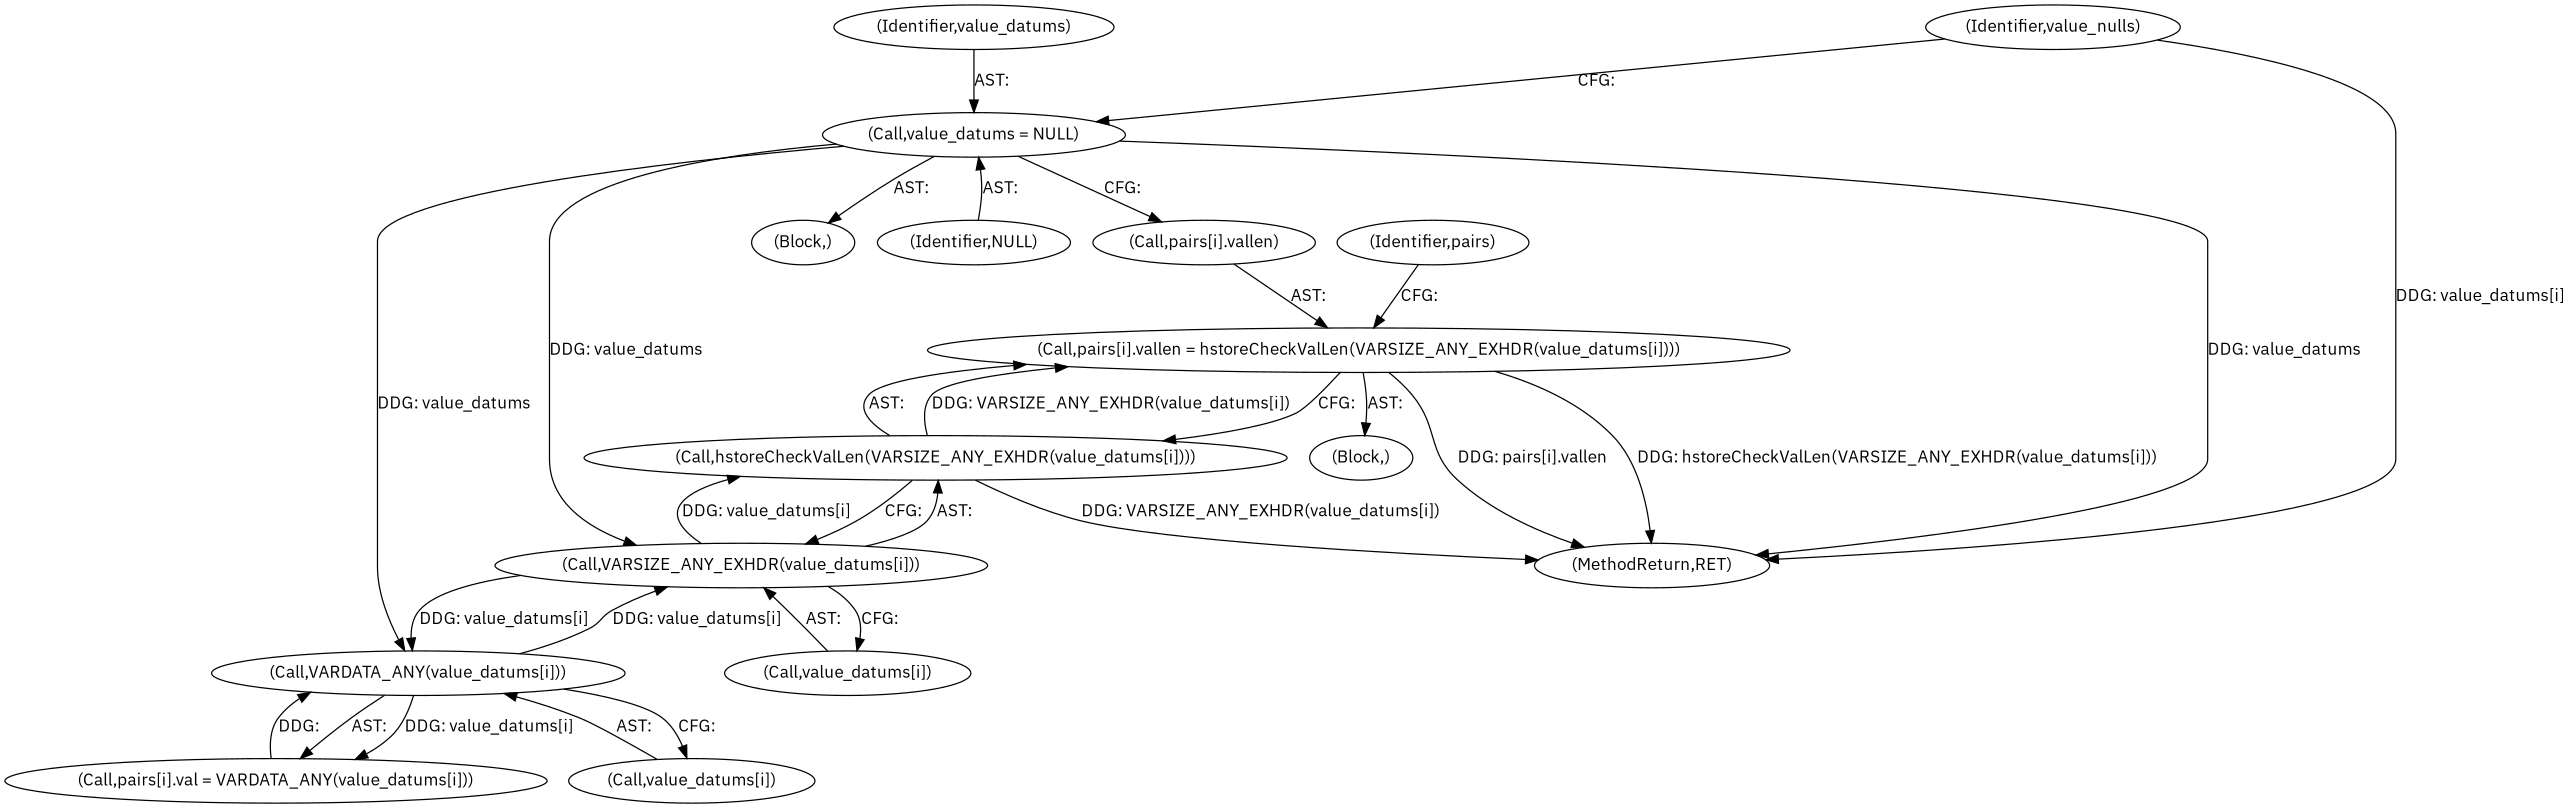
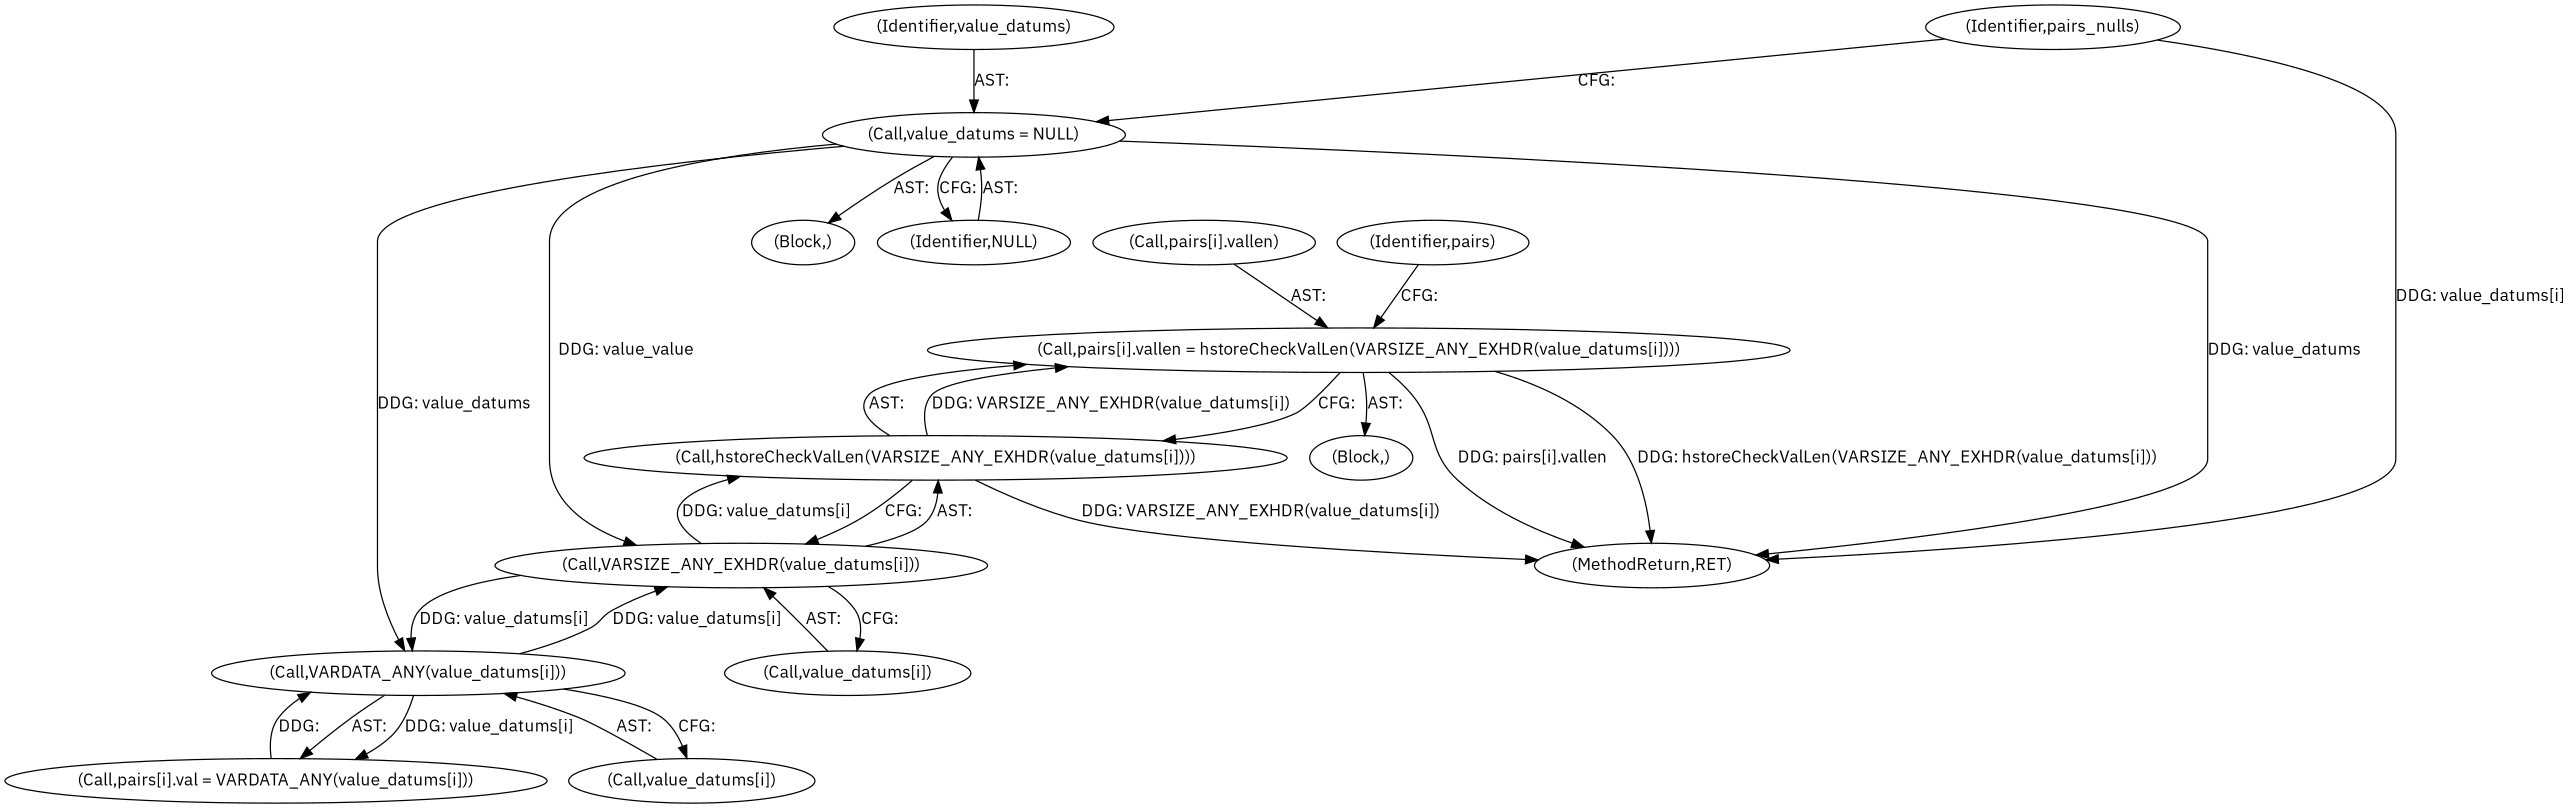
  digraph {
    fontname="IBM Plex Sans"
    node [fontname="IBM Plex Sans"]
    edge [fontname="IBM Plex Sans"]
    n1 [label="(Call,pairs[i].vallen = hstoreCheckValLen(VARSIZE_ANY_EXHDR(value_datums[i])))"]
    n2 [label="(Call,hstoreCheckValLen(VARSIZE_ANY_EXHDR(value_datums[i])))"]
    n3 [label="(MethodReturn,RET)"]
    n4 [label="(Block,)"]
    n5 [label="(Call,VARSIZE_ANY_EXHDR(value_datums[i]))"]
    n6 [label="(Call,VARDATA_ANY(value_datums[i]))"]
    n7 [label="(Call,value_datums[i])"]
    n8 [label="(Call,pairs[i].val = VARDATA_ANY(value_datums[i]))"]
    n9 [label="(Call,value_datums[i])"]
    n10 [label="(Call,value_datums = NULL)"]
    n11 [label="(Block,)"]
    n12 [label="(Identifier,NULL)"]
    n13 [label="(Identifier,pairs)"]
    n14 [label="(Call,pairs[i].vallen)"]
    n15 [label="(Identifier,value_datums)"]
-   n16 [label="(Identifier,value_nulls)"]
+   n16 [label="(Identifier,pairs_nulls)"]
    n1 -> n2 [label="CFG: "]
    n1 -> n3 [label="DDG: hstoreCheckValLen(VARSIZE_ANY_EXHDR(value_datums[i]))"]
    n1 -> n3 [label="DDG: pairs[i].vallen"]
    n1 -> n4 [label="AST: "]
    n2 -> n1 [label="AST: "]
    n2 -> n1 [label="DDG: VARSIZE_ANY_EXHDR(value_datums[i])"]
    n2 -> n3 [label="DDG: VARSIZE_ANY_EXHDR(value_datums[i])"]
    n2 -> n5 [label="CFG: "]
    n5 -> n2 [label="AST: "]
    n5 -> n2 [label="DDG: value_datums[i]"]
    n5 -> n6 [label="DDG: value_datums[i]"]
    n5 -> n7 [label="CFG: "]
    n6 -> n5 [label="DDG: value_datums[i]"]
    n6 -> n8 [label="AST: "]
    n6 -> n8 [label="DDG: value_datums[i]"]
    n6 -> n9 [label="CFG: "]
    n7 -> n5 [label="AST: "]
    n8 -> n6 [label="DDG: "]
    n9 -> n6 [label="AST: "]
    n10 -> n3 [label="DDG: value_datums"]
-   n10 -> n5 [label="DDG: value_datums"]
+   n10 -> n5 [label="DDG: value_value"]
    n10 -> n6 [label="DDG: value_datums"]
    n10 -> n11 [label="AST: "]
-   n10 -> n14 [label="CFG: "]
+   n10 -> n12 [label="CFG: "]
    n12 -> n10 [label="AST: "]
    n13 -> n1 [label="CFG: "]
    n14 -> n1 [label="AST: "]
    n15 -> n10 [label="AST: "]
    n16 -> n3 [label="DDG: value_datums[i]"]
    n16 -> n10 [label="CFG: "]
  }
